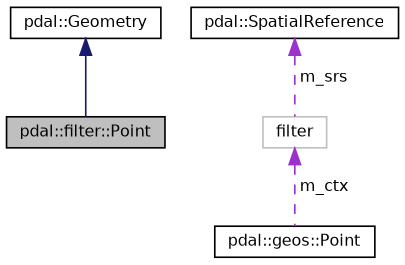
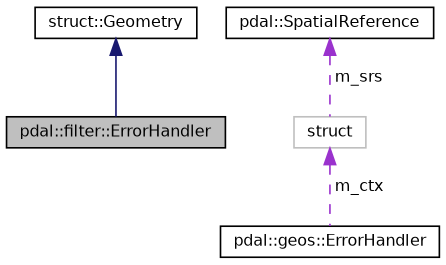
  digraph {
    node [color=black fillcolor=white fontname=Helvetica fontsize=10 shape=record style=filled]
    edge [color=darkorchid3 dir=back fontname=Helvetica fontsize=10 labelfontname=Helvetica labelfontsize=10 style=dashed]
-   n1 [fillcolor=grey75 fontcolor=black height=0.2 label="pdal::filter::Point" width=0.4]
-   n2 [height=0.2 label="pdal::Geometry" width=0.4]
+   n1 [fillcolor=grey75 fontcolor=black height=0.2 label="pdal::filter::ErrorHandler" width=0.4]
+   n2 [height=0.2 label="struct::Geometry" width=0.4]
    n3 [height=0.2 label="pdal::SpatialReference" width=0.4]
-   n4 [color=grey75 height=0.2 label=filter width=0.4]
-   n5 [height=0.2 label="pdal::geos::Point" width=0.4]
+   n4 [color=grey75 height=0.2 label=struct width=0.4]
+   n5 [height=0.2 label="pdal::geos::ErrorHandler" width=0.4]
    n2 -> n1 [color=midnightblue style=solid]
    n3 -> n4 [label=" m_srs"]
    n4 -> n5 [label=" m_ctx"]
  }
